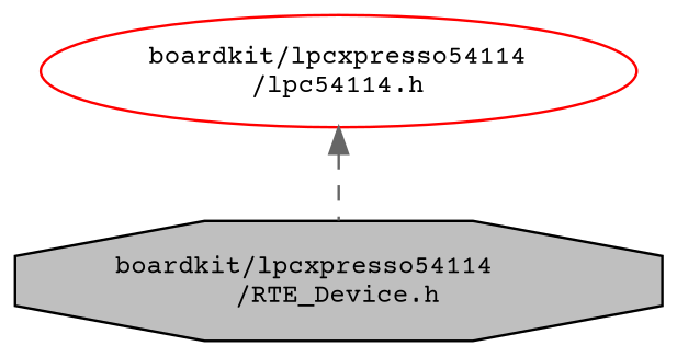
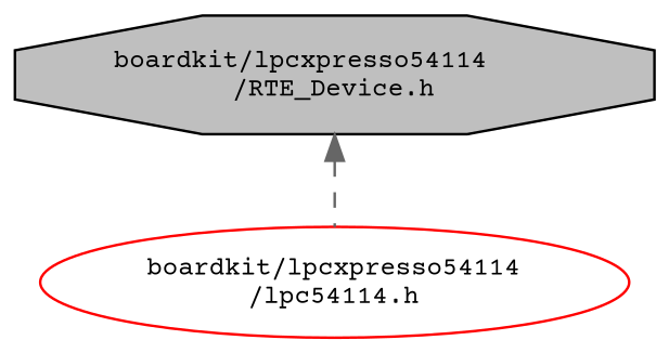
  digraph {
    fontname="Courier Prime"
    node [fontname="Courier Prime" fontsize=10 style=filled]
    n1 [color=black fillcolor=grey75 fontcolor=black height=0.2 label="boardkit/lpcxpresso54114\l/RTE_Device.h" shape=octagon width=0.4]
    n2 [color=red fillcolor=white height=0.2 label="boardkit/lpcxpresso54114\l/lpc54114.h" shape=ellipse width=0.4]
-   n2 -> n1 [color=gray40 dir=back fontname="Courier Prime" fontsize=10 labelfontname=Helvetica labelfontsize=10 style=dashed]
+   n1 -> n2 [color=gray40 dir=back fontname="Courier Prime" fontsize=10 labelfontname=Helvetica labelfontsize=10 style=dashed]
  }
